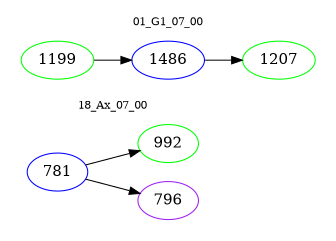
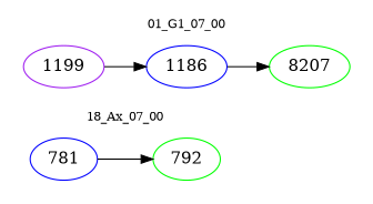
  digraph {
    rankdir=LR
    node [color=blue]
    edge [color=black]
    n1 [label=781]
-   n2 [color=purple label=796]
-   n3 [color=green label=992]
-   n4 [label=1486]
-   n5 [color=green label=1207]
-   n6 [color=green label=1199]
+   n3 [color=green label=792]
+   n4 [label=1186]
+   n5 [color=green label=8207]
+   n6 [color=purple label=1199]
    subgraph cluster_1 {
      color=white
      fontsize=10
      label="18_Ax_07_00"
      n1
-     n2
      n3
    }
    subgraph cluster_2 {
      color=white
      fontsize=10
      label="01_G1_07_00"
      n4
      n5
      n6
    }
-   n1 -> n2
    n1 -> n3
    n4 -> n5
    n6 -> n4
  }
